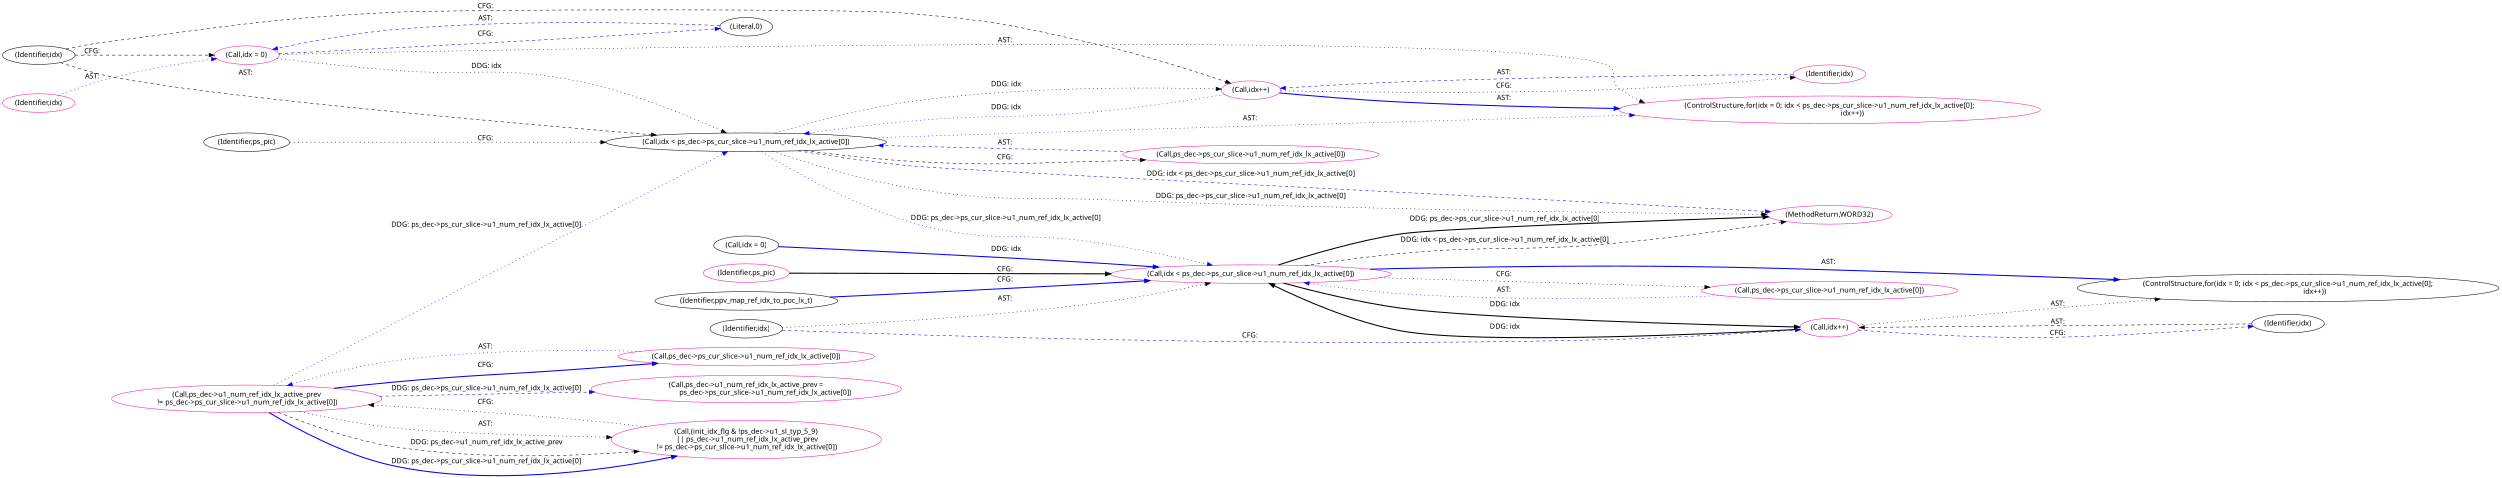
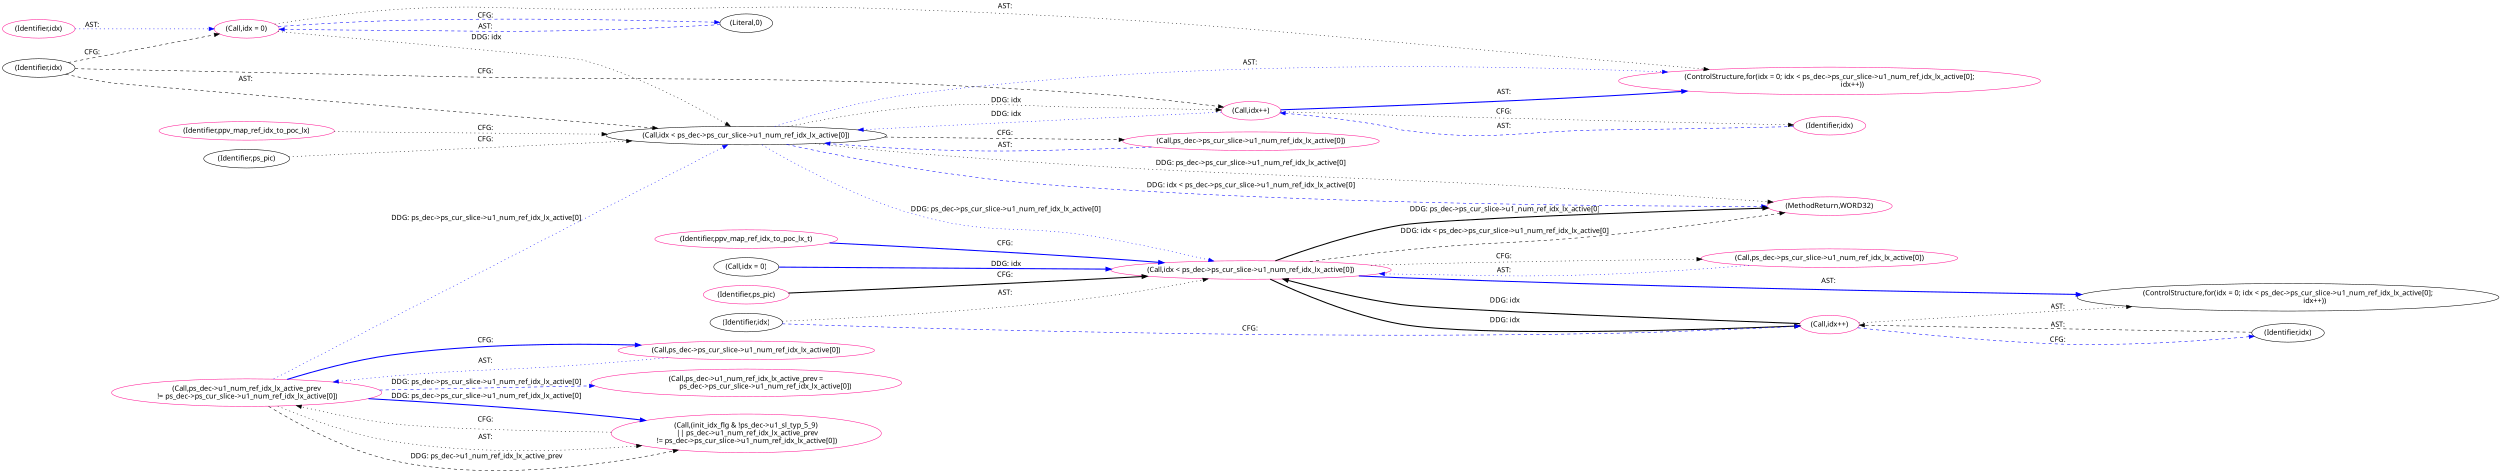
  digraph {
    fontname="Noto Sans"
    rankdir=LR
    node [color=deeppink fontname="Noto Sans"]
    edge [color=black fontname="Noto Sans" style=dotted]
    n1 [color=black label="(Call,idx < ps_dec->ps_cur_slice->u1_num_ref_idx_lx_active[0])"]
    n2 [label="(Call,idx++)"]
    n3 [label="(Call,idx < ps_dec->ps_cur_slice->u1_num_ref_idx_lx_active[0])"]
    n4 [label="(ControlStructure,for(idx = 0; idx < ps_dec->ps_cur_slice->u1_num_ref_idx_lx_active[0];\n                        idx++))"]
    n5 [label="(MethodReturn,WORD32)"]
    n6 [label="(Call,ps_dec->ps_cur_slice->u1_num_ref_idx_lx_active[0])"]
    n7 [label="(Identifier,idx)"]
    n8 [label="(Call,idx++)"]
    n9 [label="(Call,ps_dec->ps_cur_slice->u1_num_ref_idx_lx_active[0])"]
    n10 [color=black label="(ControlStructure,for(idx = 0; idx < ps_dec->ps_cur_slice->u1_num_ref_idx_lx_active[0];\n                            idx++))"]
    n11 [label="(Call,idx = 0)"]
    n12 [color=black label="(Literal,0)"]
    n13 [label="(Call,ps_dec->u1_num_ref_idx_lx_active_prev\n != ps_dec->ps_cur_slice->u1_num_ref_idx_lx_active[0])"]
    n14 [label="(Call,ps_dec->ps_cur_slice->u1_num_ref_idx_lx_active[0])"]
    n15 [label="(Call,ps_dec->u1_num_ref_idx_lx_active_prev =\n                    ps_dec->ps_cur_slice->u1_num_ref_idx_lx_active[0])"]
    n16 [label="(Call,(init_idx_flg & !ps_dec->u1_sl_typ_5_9)\n || ps_dec->u1_num_ref_idx_lx_active_prev\n != ps_dec->ps_cur_slice->u1_num_ref_idx_lx_active[0])"]
    n17 [color=black label="(Identifier,idx)"]
+   n18 [label="(Identifier,ppv_map_ref_idx_to_poc_lx)"]
    n19 [color=black label="(Identifier,idx)"]
    n20 [color=black label="(Identifier,idx)"]
    n21 [color=black label="(Call,idx = 0)"]
    n22 [label="(Identifier,ps_pic)"]
    n23 [label="(Identifier,idx)"]
    n24 [color=black label="(Identifier,ps_pic)"]
-   n25 [color=black label="(Identifier,ppv_map_ref_idx_to_poc_lx_t)"]
+   n25 [label="(Identifier,ppv_map_ref_idx_to_poc_lx_t)"]
    n1 -> n2 [label="DDG: idx"]
    n1 -> n3 [color=blue label="DDG: ps_dec->ps_cur_slice->u1_num_ref_idx_lx_active[0]"]
    n1 -> n4 [color=blue label="AST: "]
    n1 -> n5 [label="DDG: ps_dec->ps_cur_slice->u1_num_ref_idx_lx_active[0]"]
    n1 -> n5 [color=blue label="DDG: idx < ps_dec->ps_cur_slice->u1_num_ref_idx_lx_active[0]" style=dashed]
    n1 -> n6 [label="CFG: " style=dashed]
    n2 -> n1 [color=blue label="DDG: idx"]
    n2 -> n4 [color=blue label="AST: " style=bold]
    n2 -> n7 [label="CFG: "]
    n3 -> n5 [label="DDG: ps_dec->ps_cur_slice->u1_num_ref_idx_lx_active[0]" style=bold]
    n3 -> n5 [label="DDG: idx < ps_dec->ps_cur_slice->u1_num_ref_idx_lx_active[0]" style=dashed]
    n3 -> n8 [label="DDG: idx" style=bold]
    n3 -> n9 [label="CFG: "]
    n3 -> n10 [color=blue label="AST: " style=bold]
    n6 -> n1 [color=blue label="AST: " style=dashed]
    n7 -> n2 [color=blue label="AST: " style=dashed]
    n8 -> n3 [label="DDG: idx" style=bold]
    n8 -> n10 [label="AST: "]
    n8 -> n17 [color=blue label="CFG: " style=dashed]
    n9 -> n3 [color=blue label="AST: "]
    n11 -> n1 [label="DDG: idx"]
    n11 -> n4 [label="AST: "]
    n11 -> n12 [color=blue label="CFG: " style=dashed]
    n12 -> n11 [color=blue label="AST: " style=dashed]
    n13 -> n1 [color=blue label="DDG: ps_dec->ps_cur_slice->u1_num_ref_idx_lx_active[0]"]
    n13 -> n14 [color=blue label="CFG: " style=bold]
    n13 -> n15 [color=blue label="DDG: ps_dec->ps_cur_slice->u1_num_ref_idx_lx_active[0]" style=dashed]
    n13 -> n16 [label="AST: "]
    n13 -> n16 [label="DDG: ps_dec->u1_num_ref_idx_lx_active_prev" style=dashed]
    n13 -> n16 [color=blue label="DDG: ps_dec->ps_cur_slice->u1_num_ref_idx_lx_active[0]" style=bold]
    n14 -> n13 [color=blue label="AST: "]
    n16 -> n13 [label="CFG: "]
    n17 -> n8 [label="AST: " style=dashed]
+   n18 -> n1 [label="CFG: "]
    n19 -> n3 [label="AST: "]
    n19 -> n8 [color=blue label="CFG: " style=dashed]
    n20 -> n1 [label="AST: " style=dashed]
    n20 -> n2 [label="CFG: " style=dashed]
    n20 -> n11 [label="CFG: " style=dashed]
    n21 -> n3 [color=blue label="DDG: idx" style=bold]
    n22 -> n3 [label="CFG: " style=bold]
    n23 -> n11 [color=blue label="AST: "]
    n24 -> n1 [label="CFG: "]
    n25 -> n3 [color=blue label="CFG: " style=bold]
  }
